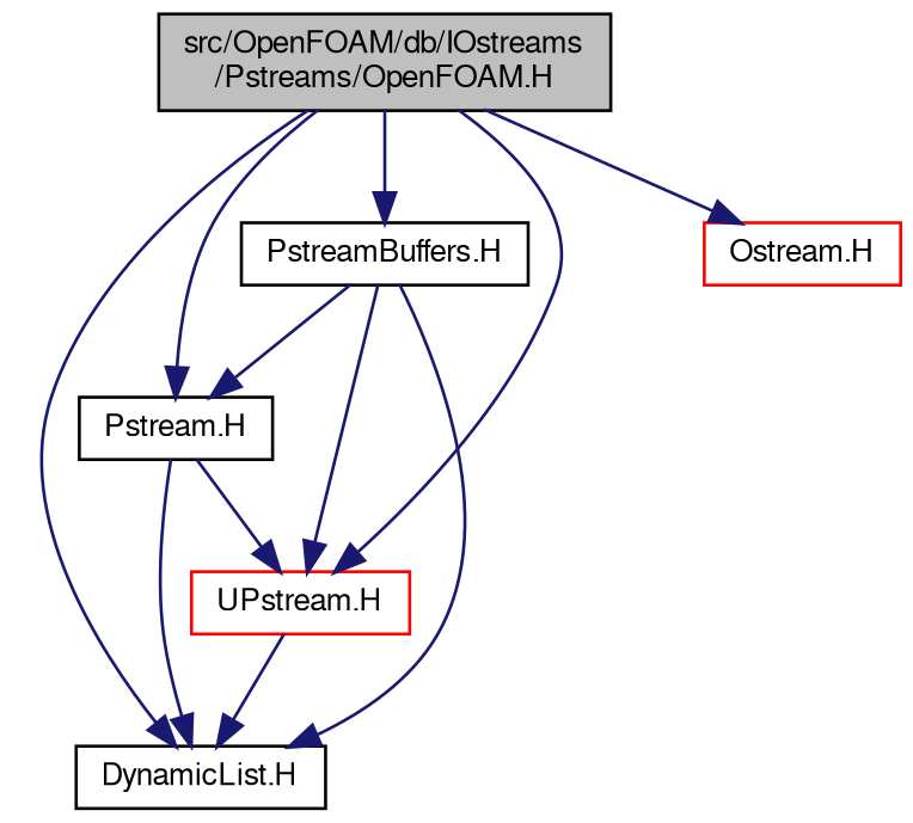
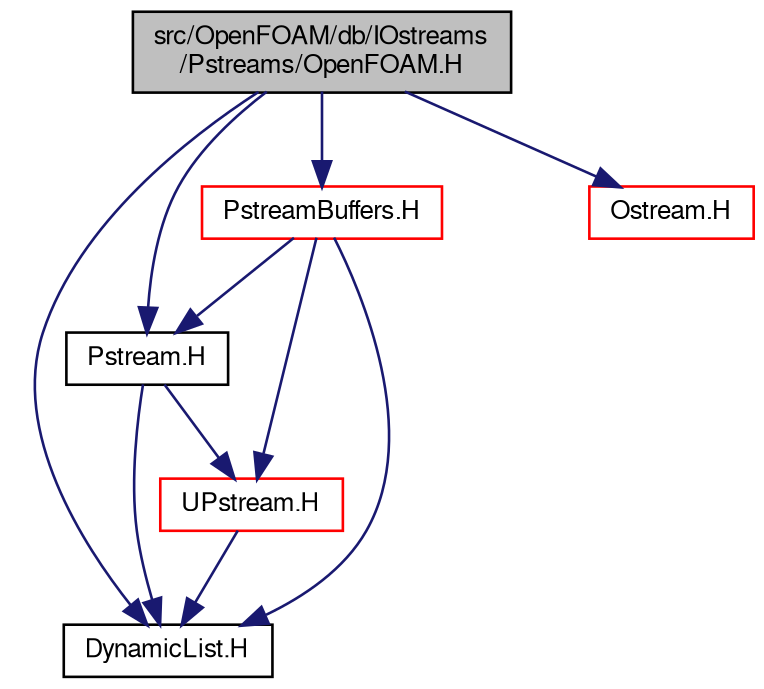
  digraph {
    node [color=black fontname=FreeSans fontsize=10 shape=record]
    edge [color=midnightblue fontname=FreeSans fontsize=10 labelfontname=FreeSans labelfontsize=10 style=solid]
    n1 [fillcolor=grey75 fontcolor=black height=0.2 label="src/OpenFOAM/db/IOstreams\l/Pstreams/OpenFOAM.H" style=filled width=0.4]
    n2 [height=0.2 label="Pstream.H" width=0.4]
    n3 [color=red height=0.2 label="UPstream.H" width=0.4]
    n4 [height=0.2 label="DynamicList.H" width=0.4]
    n5 [color=red height=0.2 label="Ostream.H" width=0.4]
-   n6 [height=0.2 label="PstreamBuffers.H" width=0.4]
+   n6 [color=red height=0.2 label="PstreamBuffers.H" width=0.4]
    n1 -> n2
-   n1 -> n3
    n1 -> n4
    n1 -> n5
    n1 -> n6
    n2 -> n3
    n2 -> n4
    n3 -> n4
    n6 -> n2
    n6 -> n3
    n6 -> n4
  }
